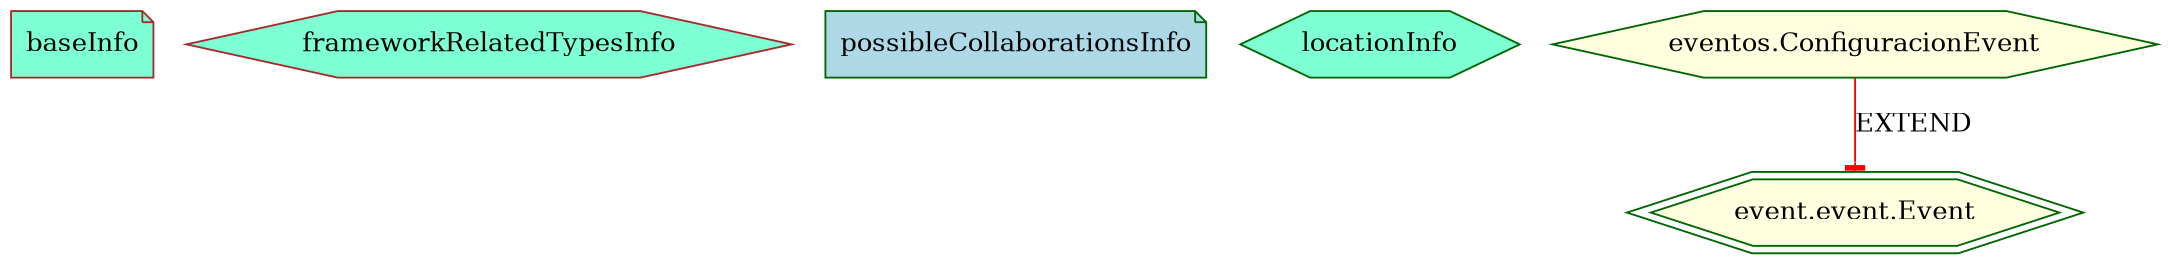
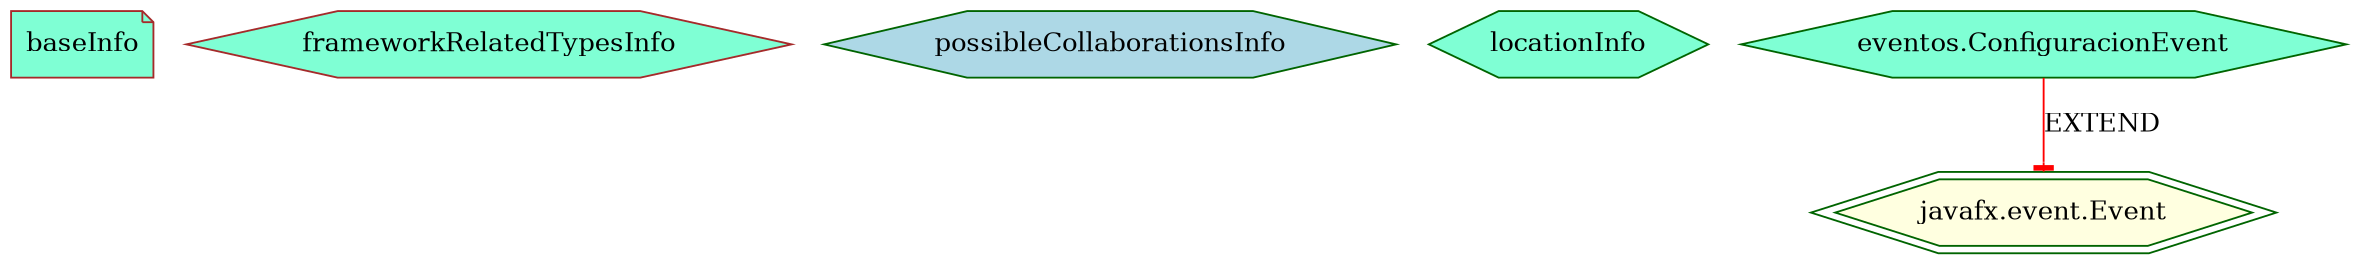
  digraph {
    node [style=filled fillcolor=aquamarine color=darkgreen shape=hexagon]
    baseInfo [category=extension_graph graphId=1713 isAnonymous=false possibleRelation=false color=brown shape=note]
    frameworkRelatedTypesInfo [0="javafx.event.Event" color=brown]
-   possibleCollaborationsInfo [fillcolor=lightblue shape=note]
+   possibleCollaborationsInfo [fillcolor=lightblue]
    locationInfo [contextSignature=ConfiguracionEvent filePath="/aferrandoa-valenciasprints/valenciasprints-master/src/eventos/ConfiguracionEvent.java" graphId=1713 projectName="aferrandoa-valenciasprints"]
-   n5 [isFrameworkType=false label="eventos.ConfiguracionEvent" vertexType=ROOT_CLIENT_CLASS_DECLARATION fillcolor=lightyellow]
-   n6 [isFrameworkType=true label="event.event.Event" peripheries=2 vertexType=FRAMEWORK_CLASS_TYPE fillcolor=lightyellow]
+   n5 [isFrameworkType=false label="eventos.ConfiguracionEvent" vertexType=ROOT_CLIENT_CLASS_DECLARATION]
+   n6 [isFrameworkType=true label="javafx.event.Event" peripheries=2 vertexType=FRAMEWORK_CLASS_TYPE fillcolor=lightyellow]
    n5 -> n6 [color=red label=EXTEND arrowhead=tee]
  }
